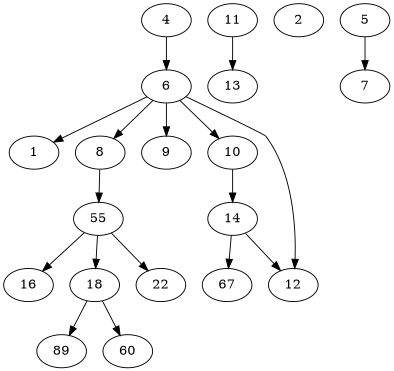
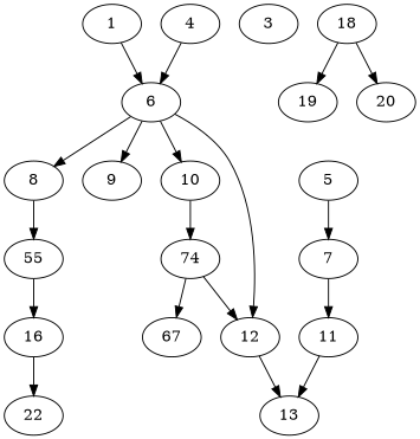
  digraph {
    node [alpha=0.19]
    1 [alpha=0.12 expect_size=525564348062537472]
    6 [alpha=0.04 expect_size=3044432568893275]
    8 [alpha=0.14 expect_size=335155766180563840]
    9 [alpha=0.13 expect_size=7009094301303488]
    10 [alpha=0.01 expect_size=89325814988021840]
    12 [alpha=0.03 expect_size=583242574383284224000]
    n7 [alpha=0.15 expect_size=421473005160967744 label=55]
-   14 [alpha=0.14 expect_size=59811597165638856]
+   14 [alpha=0.14 expect_size=59811597165638856 label=74]
    13 [expect_size=1069092693132225544192]
-   2 [alpha=0.08 expect_size=344801622360509248]
+   3 [alpha=0.02 expect_size=1691677861845648896]
    4 [expect_size=342910356428957184]
    5 [alpha=0.15 expect_size=649061210384681140224]
    7 [alpha=0.04 expect_size=601644940833572519936]
    11 [alpha=0.08 expect_size=22854879434802284]
    16 [alpha=0.08 expect_size=1481971419881653]
    18 [alpha=0.02 expect_size=44367287396620736]
    n18 [alpha=0.09 expect_size=8060468730434753 label=67]
    n19 [alpha=0.13 expect_size=4101835868103034 label=22]
-   19 [expect_size=9214755083817132 label=89]
-   20 [alpha=0.09 expect_size=1624925215433531392 label=60]
-   6 -> 1
+   19 [expect_size=9214755083817132]
+   20 [alpha=0.09 expect_size=1624925215433531392]
+   1 -> 6
    6 -> 8
    6 -> 9
    6 -> 10
    6 -> 12
    8 -> n7
    10 -> 14
+   12 -> 13
    n7 -> 16
-   n7 -> 18
    14 -> 12
    14 -> n18
    4 -> 6
    5 -> 7
+   7 -> 11
    11 -> 13
-   n7 -> n19
+   16 -> n19
    18 -> 19
    18 -> 20
  }
